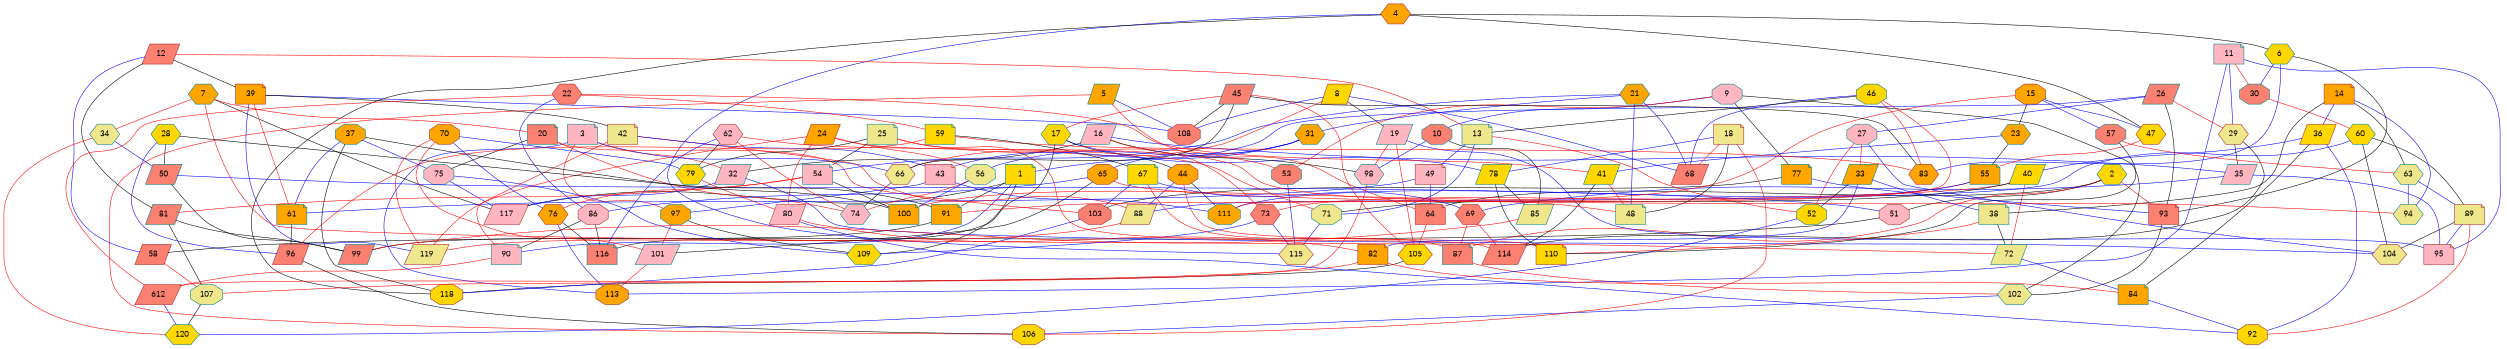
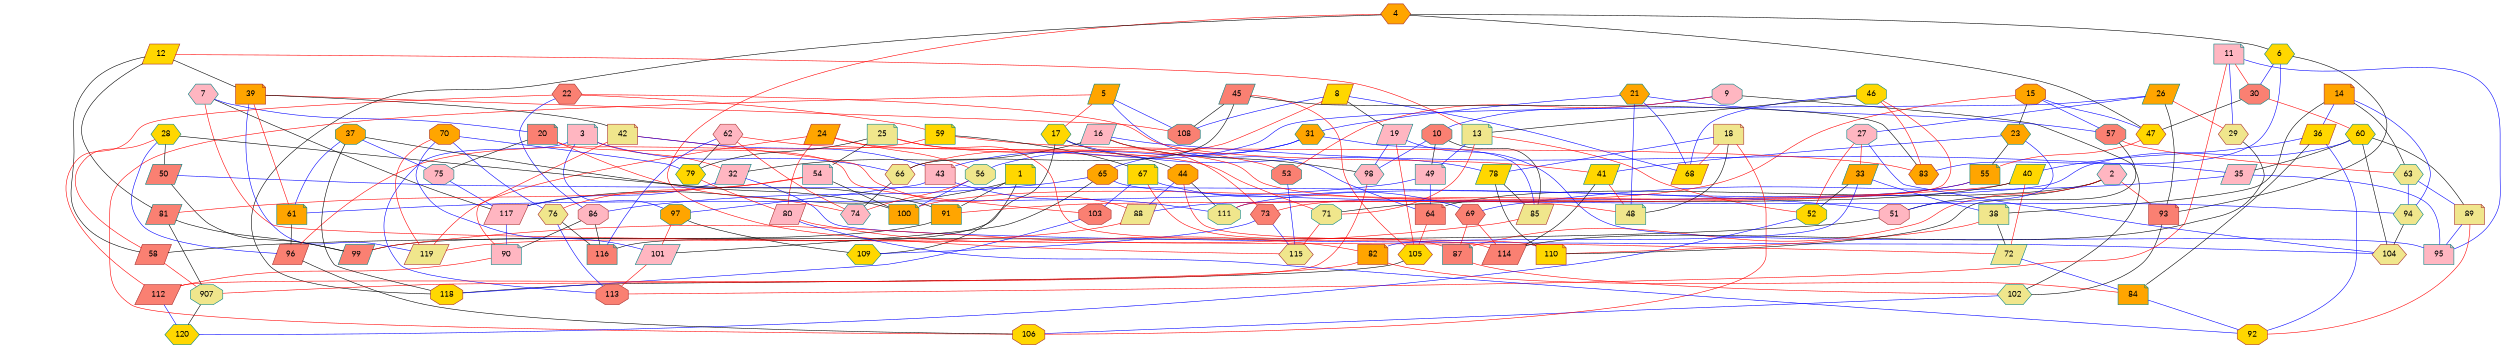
  graph {
    fontname=Lato
    node [color=teal fillcolor=orange fontname=Lato shape=note style=filled]
    edge [color=blue fontname=Lato]
    1 [fillcolor=gold]
    90 [fillcolor=lightpink]
    91
    109 [fillcolor=gold shape=hexagon]
    117 [color=brown fillcolor=lightpink shape=parallelogram]
-   112 [color=brown fillcolor=salmon shape=parallelogram label=612]
+   112 [color=brown fillcolor=salmon shape=parallelogram]
    99 [fillcolor=salmon shape=parallelogram]
-   2 [fillcolor=gold shape=hexagon]
+   2 [fillcolor=lightpink shape=hexagon]
    51 [color=brown fillcolor=lightpink shape=octagon]
    64 [color=brown fillcolor=salmon]
    87 [fillcolor=salmon]
    93 [color=brown fillcolor=salmon]
    58 [color=brown fillcolor=salmon shape=parallelogram]
    105 [color=brown fillcolor=gold shape=hexagon]
-   77
    103 [color=brown fillcolor=salmon shape=octagon]
    102 [fillcolor=khaki shape=hexagon]
    3 [fillcolor=lightpink]
    32 [fillcolor=lightpink shape=parallelogram]
    66 [color=brown fillcolor=khaki shape=hexagon]
    97 [shape=octagon]
-   113 [color=brown shape=octagon]
+   113 [color=brown fillcolor=salmon shape=octagon]
    104 [color=brown fillcolor=khaki shape=hexagon]
    74 [fillcolor=lightpink shape=hexagon]
    101 [fillcolor=lightpink shape=parallelogram]
    4 [color=brown shape=hexagon]
    6 [fillcolor=gold shape=hexagon]
    47 [color=brown fillcolor=gold shape=hexagon]
    115 [color=brown fillcolor=khaki shape=hexagon]
    118 [color=brown fillcolor=gold shape=octagon]
    30 [fillcolor=salmon shape=octagon]
    83 [color=brown shape=hexagon]
    55
    5 [shape=parallelogram]
    17 [fillcolor=gold shape=hexagon]
    106 [color=brown fillcolor=gold shape=octagon]
-   108 [color=brown fillcolor=salmon shape=octagon]
+   108 [fillcolor=salmon shape=octagon]
    44 [color=brown shape=octagon]
    78 [fillcolor=gold shape=parallelogram]
    116 [fillcolor=salmon]
    60 [fillcolor=gold shape=hexagon]
-   7 [shape=hexagon]
+   7 [fillcolor=lightpink shape=hexagon]
    20 [fillcolor=salmon]
-   34 [fillcolor=khaki shape=hexagon]
    72 [fillcolor=khaki shape=parallelogram]
    75 [fillcolor=lightpink shape=octagon]
    50 [fillcolor=salmon shape=parallelogram]
    120 [fillcolor=gold shape=hexagon]
    84
    8 [color=brown fillcolor=gold shape=parallelogram]
    19 [fillcolor=lightpink shape=parallelogram]
-   68 [color=brown fillcolor=salmon shape=parallelogram]
+   68 [color=brown fillcolor=gold shape=parallelogram]
    98 [fillcolor=lightpink shape=hexagon]
-   95 [color=brown fillcolor=lightpink]
+   95 [fillcolor=lightpink]
    9 [fillcolor=lightpink shape=octagon]
    10 [fillcolor=salmon shape=octagon]
    53 [fillcolor=salmon shape=octagon]
-   49 [color=brown fillcolor=lightpink]
-   85 [fillcolor=khaki shape=parallelogram]
+   49 [fillcolor=lightpink]
+   85 [color=brown fillcolor=khaki shape=parallelogram]
    61
    11 [fillcolor=lightpink]
    29 [color=brown fillcolor=khaki shape=hexagon]
    35 [fillcolor=lightpink shape=parallelogram]
    114 [color=brown fillcolor=salmon shape=parallelogram]
-   12 [color=brown fillcolor=salmon shape=parallelogram]
+   12 [color=brown fillcolor=gold shape=parallelogram]
    13 [fillcolor=khaki]
    39 [color=brown]
    81 [fillcolor=salmon shape=parallelogram]
    52 [fillcolor=gold shape=octagon]
    71 [fillcolor=khaki shape=octagon]
    119 [color=brown fillcolor=khaki shape=parallelogram]
    42 [color=brown fillcolor=khaki]
-   107 [fillcolor=khaki shape=octagon]
+   107 [fillcolor=khaki shape=octagon label=907]
    14 [color=brown]
    36 [color=brown fillcolor=gold shape=parallelogram]
    38 [fillcolor=khaki]
    63 [fillcolor=khaki shape=hexagon]
    94 [fillcolor=khaki shape=hexagon]
    40 [fillcolor=gold shape=parallelogram]
    92 [color=brown fillcolor=gold shape=octagon]
    110 [color=brown fillcolor=gold]
    89 [color=brown fillcolor=khaki]
    15 [color=brown shape=octagon]
    23 [shape=hexagon]
    57 [fillcolor=salmon shape=octagon]
    100
    41 [fillcolor=gold shape=parallelogram]
    16 [fillcolor=lightpink shape=parallelogram]
    73 [color=brown fillcolor=salmon shape=hexagon]
    69 [color=brown fillcolor=salmon shape=hexagon]
    88 [color=brown fillcolor=khaki shape=parallelogram]
-   111 [shape=octagon]
+   111 [fillcolor=khaki shape=octagon]
    18 [color=brown fillcolor=khaki]
    48 [fillcolor=khaki]
    21 [shape=hexagon]
    31 [shape=hexagon]
    56 [fillcolor=khaki shape=octagon]
    65 [color=brown shape=octagon]
    22 [color=brown fillcolor=salmon shape=hexagon]
    59 [fillcolor=gold]
    86 [color=brown fillcolor=lightpink shape=octagon]
    96 [color=brown fillcolor=salmon shape=parallelogram]
    67 [fillcolor=gold]
    24 [color=brown shape=parallelogram]
    80 [color=brown fillcolor=lightpink shape=parallelogram]
    82 [color=brown]
    25 [fillcolor=khaki]
    54 [fillcolor=lightpink]
    79 [fillcolor=gold shape=hexagon]
-   76 [color=brown shape=hexagon]
-   26 [fillcolor=salmon shape=parallelogram]
+   76 [color=brown fillcolor=khaki shape=hexagon]
+   26 [shape=parallelogram]
    27 [fillcolor=lightpink shape=octagon]
    43 [color=brown fillcolor=lightpink]
    33 [shape=parallelogram]
    28 [fillcolor=gold shape=hexagon]
    37 [shape=octagon]
    45 [fillcolor=salmon shape=parallelogram]
    46 [fillcolor=gold shape=octagon]
    62 [color=brown fillcolor=lightpink shape=hexagon]
    70 [color=brown shape=octagon]
-   1 -- 90
+   117 -- 90
    1 -- 91 [color=black]
    1 -- 109 [color=black]
    1 -- 117 [color=black]
    90 -- 112 [color=red]
    91 -- 99 [color=black]
    112 -- 120
    2 -- 51 [color=black]
    2 -- 64 [color=black]
    2 -- 87 [color=red]
    2 -- 93 [color=red]
    51 -- 58 [color=black]
    64 -- 105 [color=red]
    87 -- 102 [color=red]
    93 -- 102 [color=black]
    58 -- 107 [color=red]
    105 -- 118 [color=black]
-   77 -- 93
-   77 -- 103 [color=black]
    103 -- 118
    102 -- 106
    3 -- 32 [color=red]
    3 -- 66
-   3 -- 97 [color=red]
+   3 -- 97
    3 -- 113
    32 -- 117
    32 -- 104
    66 -- 74 [color=black]
    97 -- 109 [color=black]
    97 -- 101 [color=red]
    101 -- 113 [color=red]
    4 -- 6 [color=black]
    4 -- 47 [color=black]
-   4 -- 115
+   4 -- 115 [color=red]
    4 -- 118 [color=black]
    6 -- 93 [color=black]
    6 -- 30
    6 -- 83
    47 -- 55 [color=red]
+   30 -- 47 [color=black]
    30 -- 60 [color=red]
    55 -- 73 [color=red]
    55 -- 111
-   5 -- 64 [color=red]
-   45 -- 17 [color=red]
+   5 -- 64
+   5 -- 17 [color=red]
    5 -- 106 [color=red]
    5 -- 108
    17 -- 44 [color=black]
    17 -- 78
    17 -- 116 [color=black]
    44 -- 110 [color=red]
    44 -- 88
    44 -- 111 [color=black]
    78 -- 85 [color=black]
    78 -- 110 [color=black]
    60 -- 104 [color=black]
    60 -- 89 [color=black]
    60 -- 88
    7 -- 117 [color=black]
-   7 -- 20 [color=red]
-   7 -- 34 [color=red]
+   7 -- 20
    7 -- 72 [color=red]
    20 -- 103 [color=red]
    20 -- 74 [color=red]
    20 -- 75 [color=black]
-   34 -- 50
-   34 -- 120 [color=red]
    72 -- 84
-   75 -- 109
    75 -- 117
    50 -- 99 [color=black]
    50 -- 51
    84 -- 92
    8 -- 66 [color=red]
    8 -- 108
    8 -- 19 [color=black]
    8 -- 68
    19 -- 105 [color=red]
-   19 -- 98 [color=red]
+   19 -- 98
    19 -- 95
    98 -- 112 [color=red]
-   9 -- 77 [color=black]
    9 -- 102 [color=black]
    9 -- 10
    9 -- 53 [color=red]
    10 -- 98
+   10 -- 49 [color=black]
    10 -- 85 [color=black]
    53 -- 115
    49 -- 64
    49 -- 61
    85 -- 99 [color=red]
    61 -- 96 [color=black]
-   11 -- 113
+   11 -- 113 [color=red]
    11 -- 30 [color=red]
    11 -- 95
    11 -- 29
-   29 -- 35 [color=black]
+   60 -- 35 [color=black]
    29 -- 114 [color=black]
    35 -- 95
    35 -- 69
-   12 -- 58
+   12 -- 58 [color=black]
    12 -- 13 [color=red]
    12 -- 39 [color=black]
    12 -- 81 [color=black]
    13 -- 49
    13 -- 52 [color=red]
-   13 -- 71
-   39 -- 108
+   13 -- 71 [color=red]
+   39 -- 108 [color=red]
    39 -- 61 [color=red]
    39 -- 119
    39 -- 42 [color=black]
    81 -- 99 [color=black]
    81 -- 107 [color=black]
    52 -- 120
-   71 -- 115
+   71 -- 115 [color=red]
    42 -- 90 [color=red]
    42 -- 88 [color=red]
    42 -- 43
    107 -- 120 [color=black]
    14 -- 36
    14 -- 38 [color=black]
    14 -- 63 [color=black]
    14 -- 94
    36 -- 84 [color=black]
    36 -- 40
    36 -- 92
    38 -- 72 [color=black]
    38 -- 110 [color=red]
    63 -- 94
    63 -- 89
-   89 -- 104 [color=black]
+   94 -- 104 [color=black]
    40 -- 91 [color=red]
    40 -- 72 [color=red]
    40 -- 71 [color=black]
    89 -- 95
    89 -- 92 [color=red]
    15 -- 47
    15 -- 23 [color=black]
    15 -- 57
    15 -- 100 [color=red]
+   23 -- 51
    23 -- 55 [color=black]
    23 -- 41
    57 -- 63 [color=red]
    57 -- 110 [color=black]
    41 -- 114 [color=black]
    41 -- 48 [color=red]
    16 -- 32 [color=black]
    16 -- 98 [color=black]
    16 -- 35
    16 -- 73 [color=red]
    73 -- 109
    73 -- 115
    69 -- 87 [color=red]
    69 -- 114 [color=red]
    88 -- 119 [color=red]
    18 -- 106 [color=red]
    18 -- 78
    18 -- 68 [color=red]
    18 -- 48 [color=black]
    21 -- 68
-   21 -- 54
+   21 -- 57
    21 -- 48
    21 -- 31
-   31 -- 1
+   31 -- 85
    31 -- 56
    31 -- 65
    56 -- 74 [color=red]
    56 -- 100
    65 -- 101 [color=black]
-   65 -- 94 [color=red]
+   65 -- 94
    65 -- 86
    22 -- 112 [color=red]
    22 -- 41 [color=red]
    22 -- 59 [color=red]
    22 -- 86
    59 -- 83 [color=red]
    59 -- 96 [color=red]
    59 -- 67 [color=black]
    86 -- 90 [color=black]
    86 -- 116 [color=black]
    96 -- 106 [color=black]
    67 -- 87 [color=red]
    67 -- 103
    67 -- 69
    24 -- 119 [color=red]
    24 -- 48 [color=red]
    24 -- 56 [color=red]
    24 -- 80 [color=red]
    80 -- 92
    80 -- 82 [color=red]
    82 -- 84 [color=red]
    82 -- 107 [color=red]
    25 -- 53 [color=red]
    25 -- 114 [color=red]
    25 -- 54 [color=black]
    25 -- 79 [color=black]
    54 -- 81 [color=red]
    54 -- 100 [color=black]
    54 -- 76 [color=red]
    79 -- 80 [color=red]
    76 -- 113
    76 -- 116 [color=black]
    26 -- 93 [color=black]
    26 -- 29 [color=red]
    26 -- 27
    26 -- 43
    27 -- 104
    27 -- 52 [color=red]
    27 -- 33 [color=red]
    43 -- 97
    43 -- 111
    33 -- 52 [color=black]
    33 -- 38
    33 -- 82
    28 -- 91 [color=black]
+   28 -- 58 [color=red]
    28 -- 50 [color=black]
    28 -- 96
    37 -- 118 [color=black]
    37 -- 75
    37 -- 61
    37 -- 100 [color=black]
    45 -- 105 [color=red]
    45 -- 66 [color=black]
    45 -- 83 [color=black]
    45 -- 108 [color=black]
    46 -- 83 [color=red]
    46 -- 68
    46 -- 13 [color=black]
    46 -- 111 [color=red]
    62 -- 74 [color=red]
    62 -- 116
    62 -- 71 [color=red]
    62 -- 79 [color=black]
-   70 -- 101 [color=red]
+   70 -- 101
    70 -- 119 [color=red]
    70 -- 79
    70 -- 76
  }
